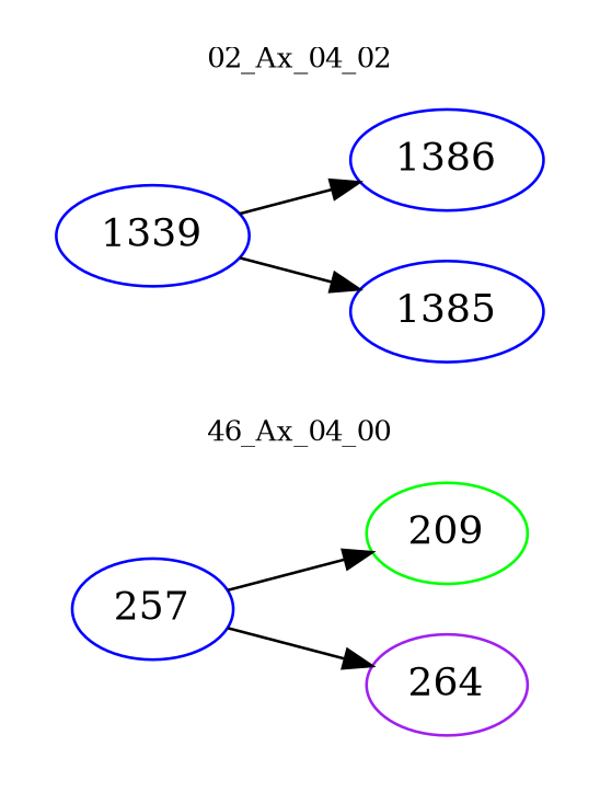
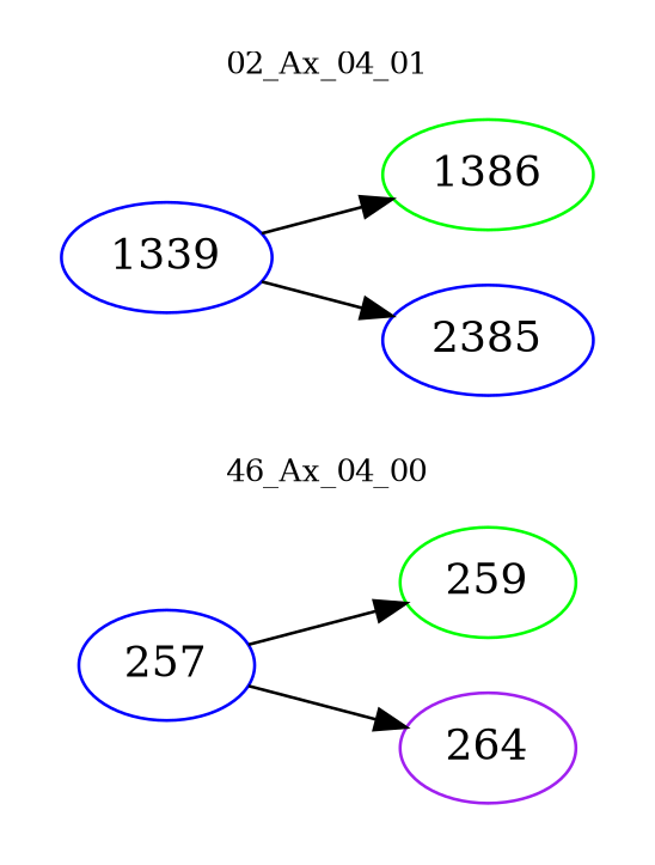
  digraph {
    rankdir=LR
    node [color=blue]
    edge [color=black]
    n1 [label=257]
    n2 [color=purple label=264]
-   n3 [color=green label=209]
+   n3 [color=green label=259]
    n4 [label=1339]
-   n5 [label=1385]
-   n6 [label=1386]
+   n5 [label=2385]
+   n6 [color=green label=1386]
    subgraph cluster_1 {
      color=white
      fontsize=10
      label="46_Ax_04_00"
      n1
      n2
      n3
    }
    subgraph cluster_2 {
      color=white
      fontsize=10
-     label="02_Ax_04_02"
+     label="02_Ax_04_01"
      n4
      n5
      n6
    }
    n1 -> n2
    n1 -> n3
    n4 -> n5
    n4 -> n6
  }
